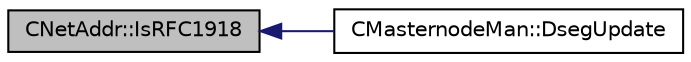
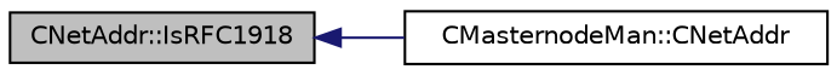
  digraph {
    rankdir=LR
    node [color=black fontname=Helvetica fontsize=10 shape=record style=filled]
    n1 [fillcolor=grey75 fontcolor=black height=0.2 label="CNetAddr::IsRFC1918" width=0.4]
-   n2 [fillcolor=white height=0.2 label="CMasternodeMan::DsegUpdate" width=0.4]
+   n2 [fillcolor=white height=0.2 label="CMasternodeMan::CNetAddr" width=0.4]
    n1 -> n2 [color=midnightblue dir=back fontname=Helvetica fontsize=10 labelfontname=Helvetica labelfontsize=10 style=solid]
  }
